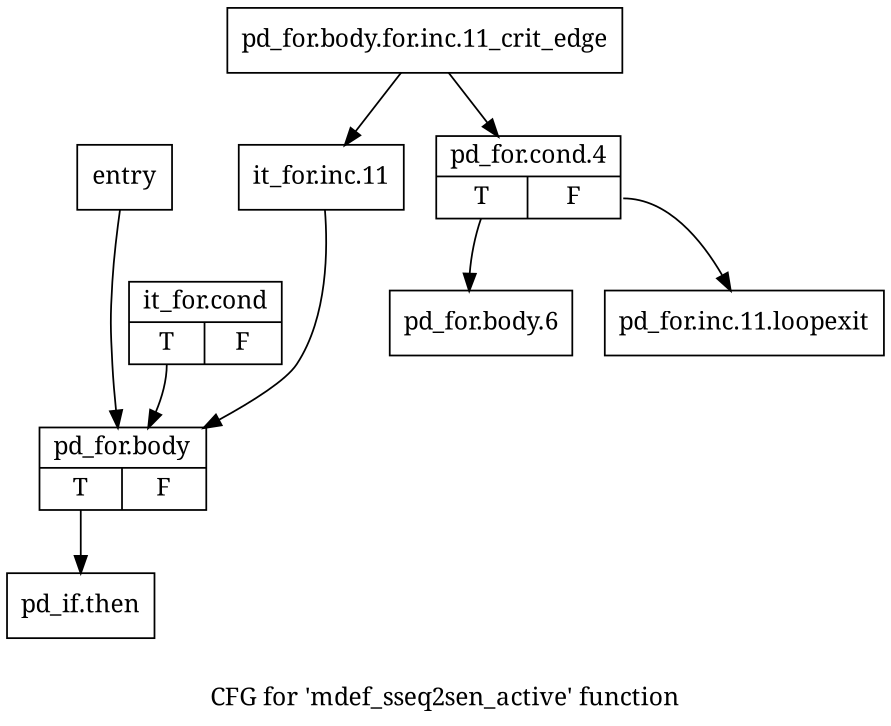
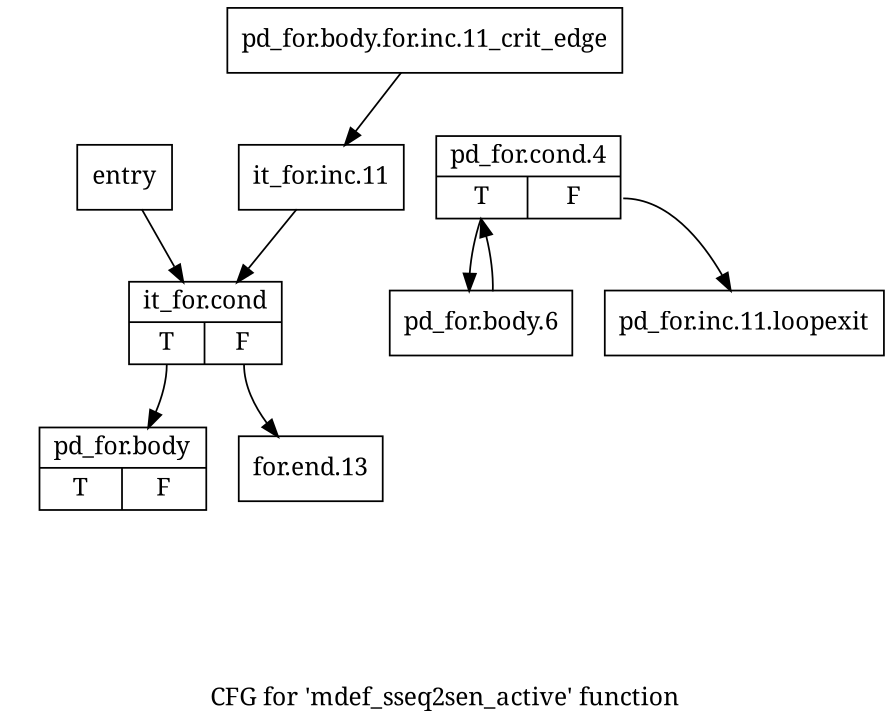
  digraph {
    fontname="Noto Serif"
    label="CFG for 'mdef_sseq2sen_active' function"
    node [fontname="Noto Serif" shape=record]
    edge [fontname="Noto Serif"]
    n1 [label="{entry}"]
    n2 [label="{it_for.cond|{<s0>T|<s1>F}}"]
    n3 [label="{pd_for.body|{<s0>T|<s1>F}}"]
-   n5 [label="{pd_if.then}"]
+   n4 [label="{for.end.13}"]
    n6 [label="{pd_for.body.for.inc.11_crit_edge}"]
    n7 [label="{it_for.inc.11}"]
    n8 [label="{pd_for.cond.4|{<s0>T|<s1>F}}"]
    n9 [label="{pd_for.body.6}"]
    n10 [label="{pd_for.inc.11.loopexit}"]
-   n1 -> n3
+   n1 -> n2
    n2 -> n3 [tailport=s0]
-   n3 -> n5 [tailport=s0]
+   n2 -> n4 [tailport=s1]
    n6 -> n7
-   n7 -> n3
+   n7 -> n2
    n8 -> n9 [tailport=s0]
    n8 -> n10 [tailport=s1]
-   n6 -> n8
+   n9 -> n8
  }
